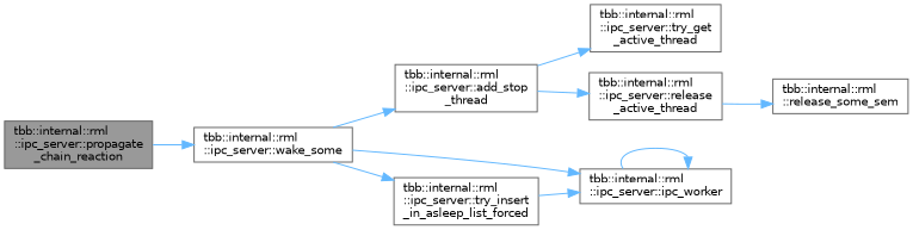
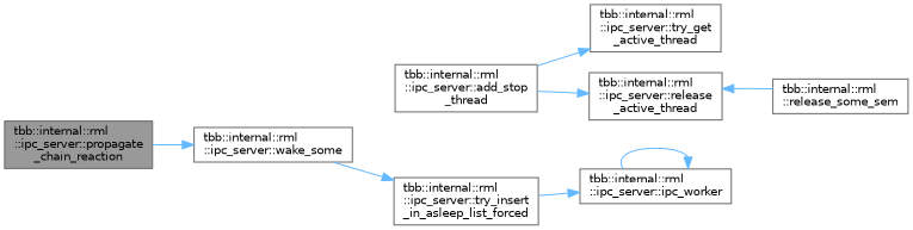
  digraph {
    rankdir=LR
    node [color=grey40 fillcolor=white fontname=Helvetica fontsize=10 shape=box style=filled]
    edge [color=steelblue1 fontname=Helvetica fontsize=10 labelfontname=Helvetica labelfontsize=10 style=solid]
    n1 [color=gray40 fillcolor=grey60 fontcolor=black height=0.2 label="tbb::internal::rml\l::ipc_server::propagate\l_chain_reaction" width=0.4]
    n2 [height=0.2 label="tbb::internal::rml\l::ipc_server::wake_some" width=0.4]
    n3 [height=0.2 label="tbb::internal::rml\l::ipc_server::try_get\l_active_thread" width=0.4]
    n4 [height=0.2 label="tbb::internal::rml\l::ipc_server::add_stop\l_thread" width=0.4]
    n5 [height=0.2 label="tbb::internal::rml\l::ipc_server::ipc_worker" width=0.4]
    n6 [height=0.2 label="tbb::internal::rml\l::ipc_server::try_insert\l_in_asleep_list_forced" width=0.4]
    n7 [height=0.2 label="tbb::internal::rml\l::ipc_server::release\l_active_thread" width=0.4]
    n8 [height=0.2 label="tbb::internal::rml\l::release_some_sem" width=0.4]
    n1 -> n2
-   n2 -> n4
-   n2 -> n5
    n2 -> n6
    n4 -> n3
    n4 -> n7
    n5 -> n5
    n6 -> n5
-   n7 -> n8
+   n8 -> n7
  }
